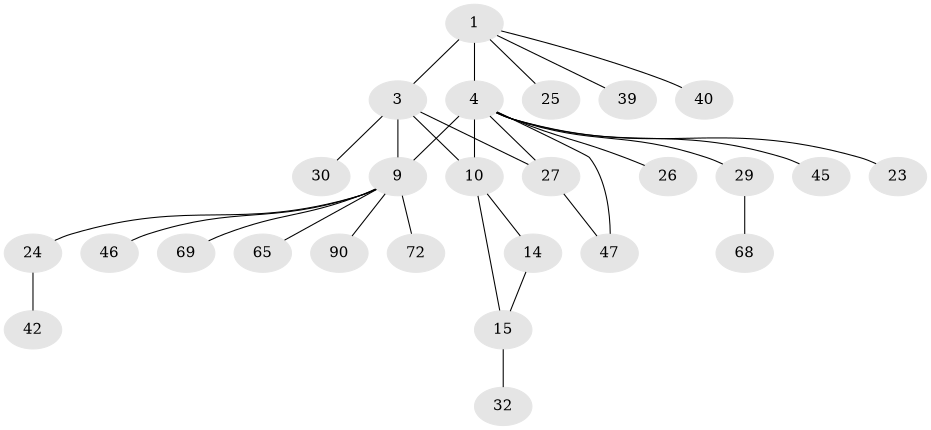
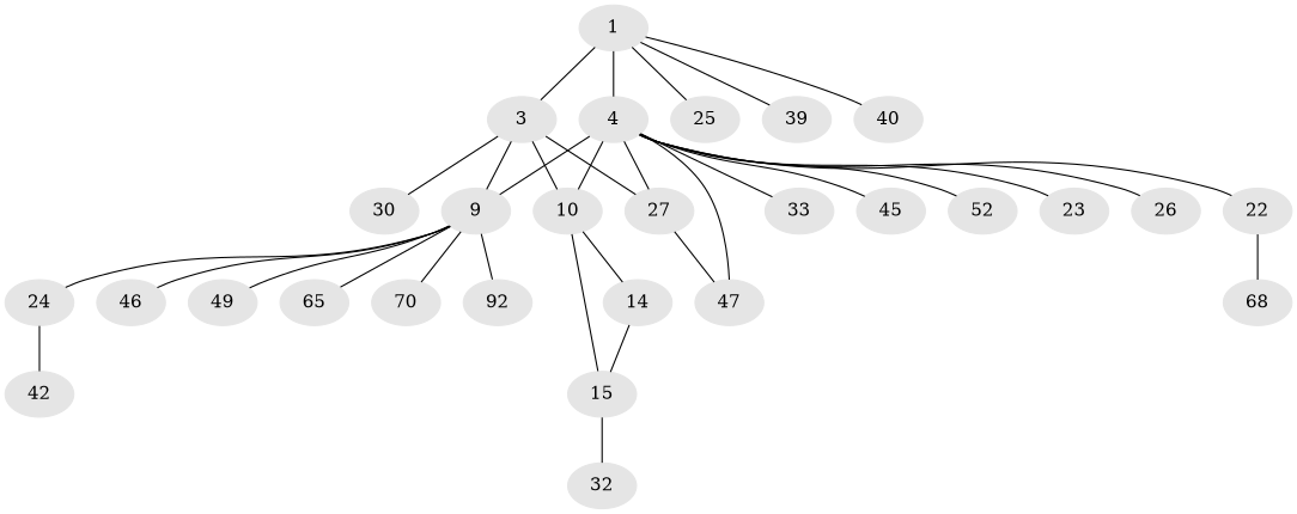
  graph {
    node [color=gray90 style=filled]
    1 [super="+2+20"]
    3 [super="+7+35+28"]
    4 [super="+5+6+54+62"]
    25 [super="+71"]
    39
    40
    9 [super="+21+44+22+41"]
    10 [super="+31+12+19"]
    27 [super="+67"]
    30
    23
    26
-   29 [super="+50+58+63"]
+   29 [super="+50+58+63" label=22]
+   33
    45
    47
+   52 [super="+74"]
    24
    46
-   49 [label=69]
+   49
    65
-   70 [label=90]
-   72
+   70
+   72 [label=92]
    14 [super="+64+34"]
    15 [super="+48"]
    68
    42
    32
    1 -- 3 [weight=2]
    1 -- 4 [weight=2]
    1 -- 25
    1 -- 39
    1 -- 40
    3 -- 9 [weight=3]
    3 -- 10
    3 -- 27
    3 -- 30
    4 -- 9 [weight=2]
    4 -- 10 [weight=4]
    4 -- 27
    4 -- 23
    4 -- 26
    4 -- 29
+   4 -- 33
    4 -- 45
    4 -- 47
+   4 -- 52
    9 -- 24
    9 -- 46
    9 -- 49
    9 -- 65
    9 -- 70
    9 -- 72
    10 -- 14 [weight=2]
    10 -- 15
    27 -- 47
    29 -- 68
    24 -- 42
    14 -- 15
    15 -- 32
  }
